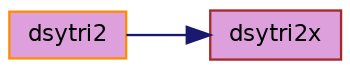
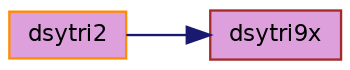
  digraph {
    rankdir=RL
    node [fillcolor=plum fontname=Helvetica fontsize=10 shape=record style=filled]
-   n1 [color=brown fontcolor=black height=0.2 label=dsytri2x width=0.4]
+   n1 [color=brown fontcolor=black height=0.2 label=dsytri9x width=0.4]
    n2 [color=darkorange height=0.2 label=dsytri2 width=0.4]
    n1 -> n2 [color=midnightblue dir=back fontname=Helvetica fontsize=10 labelfontname=Helvetica labelfontsize=10 style=solid]
  }
